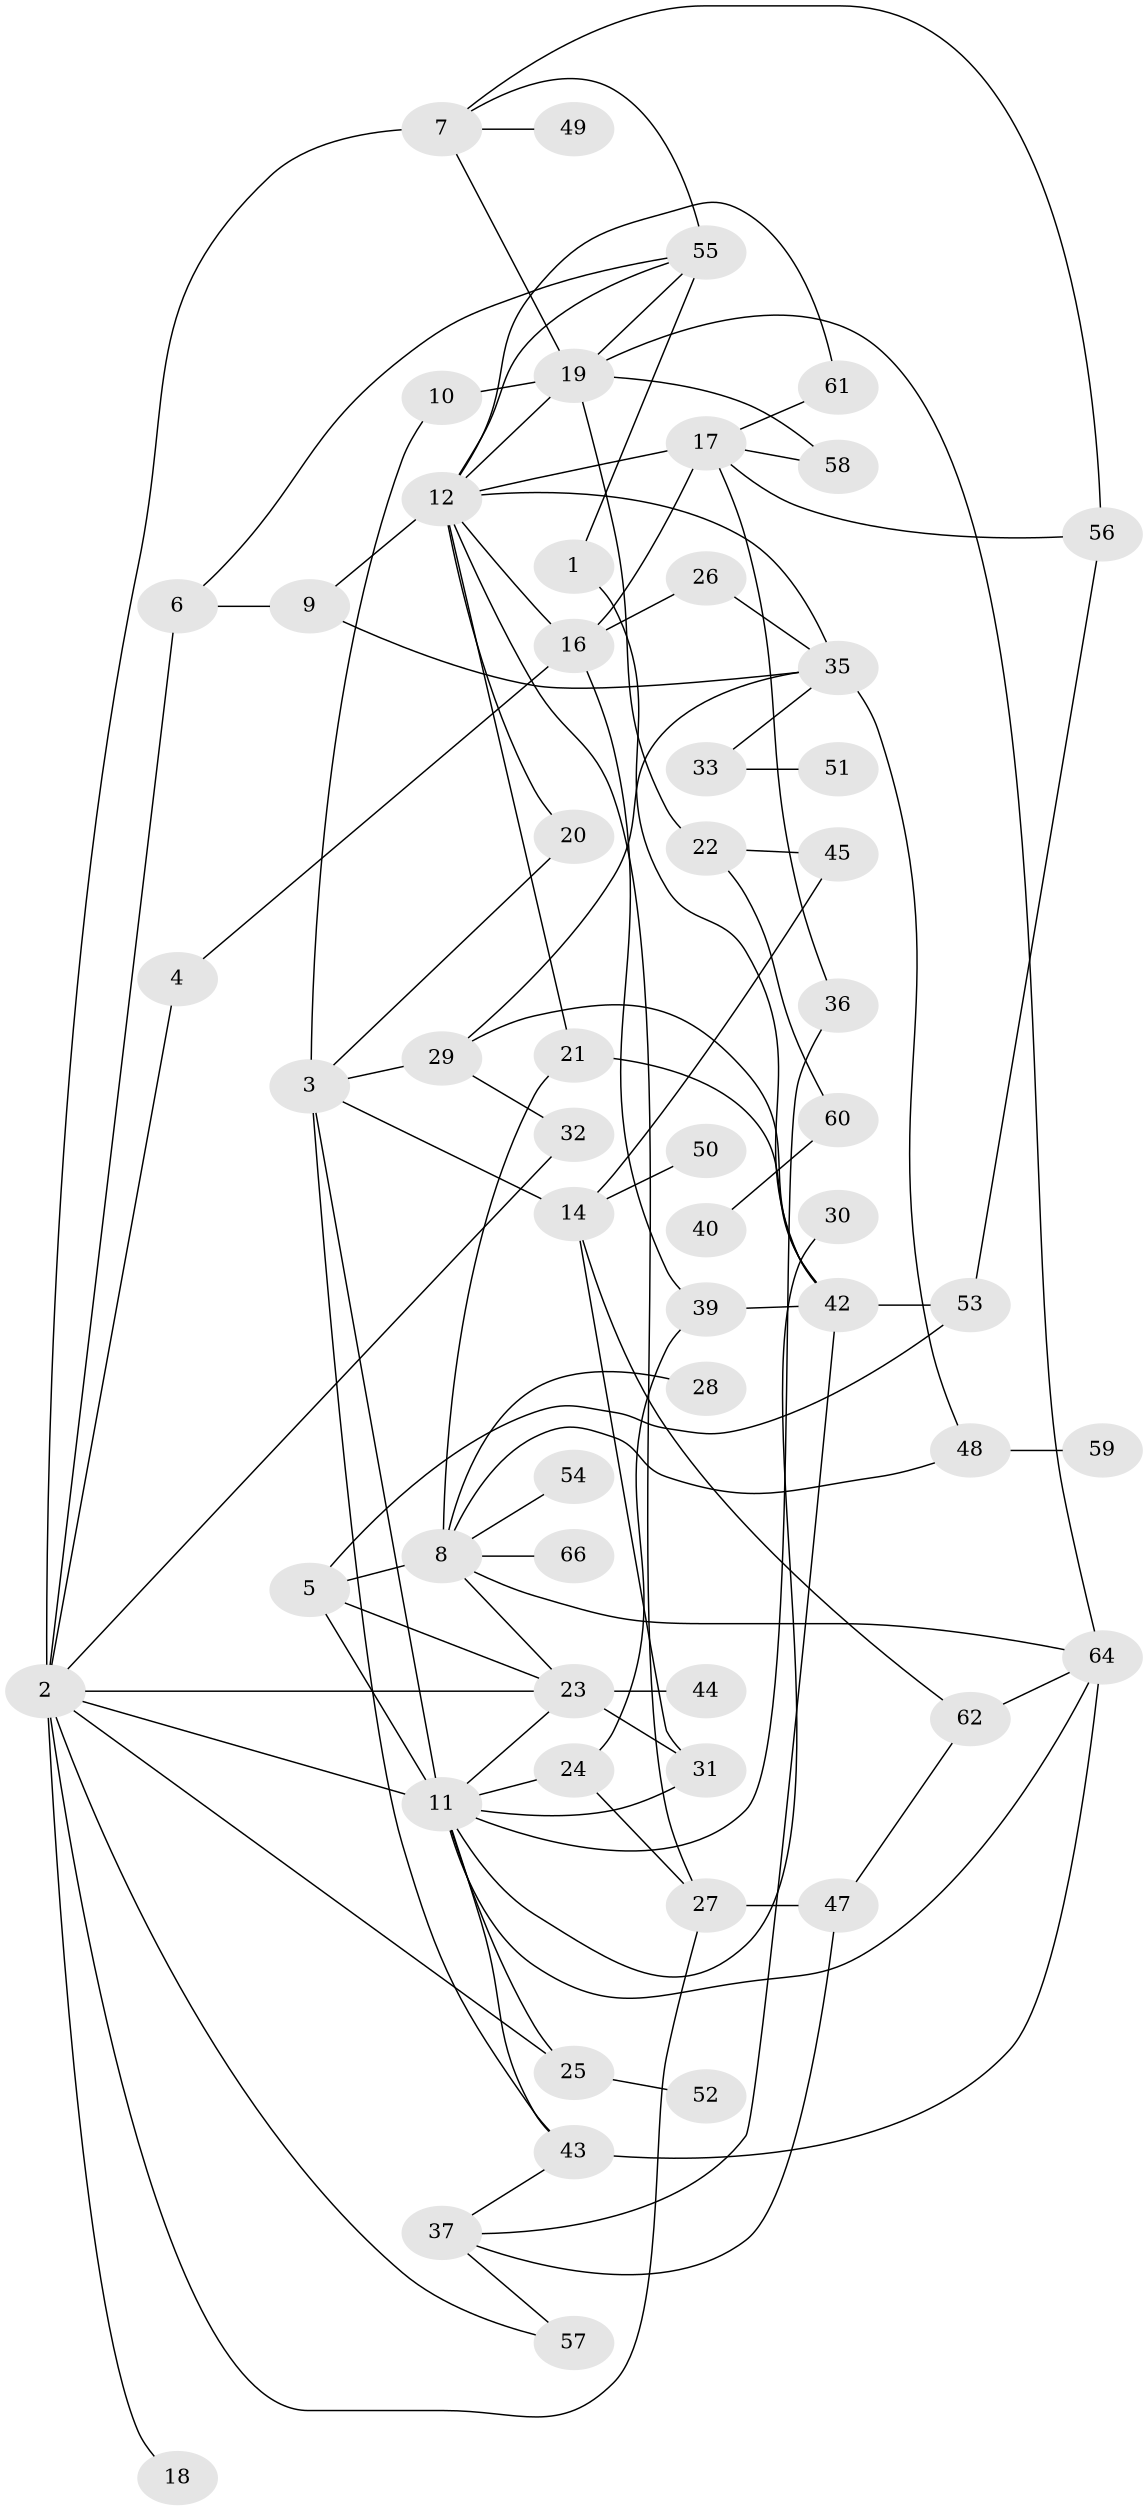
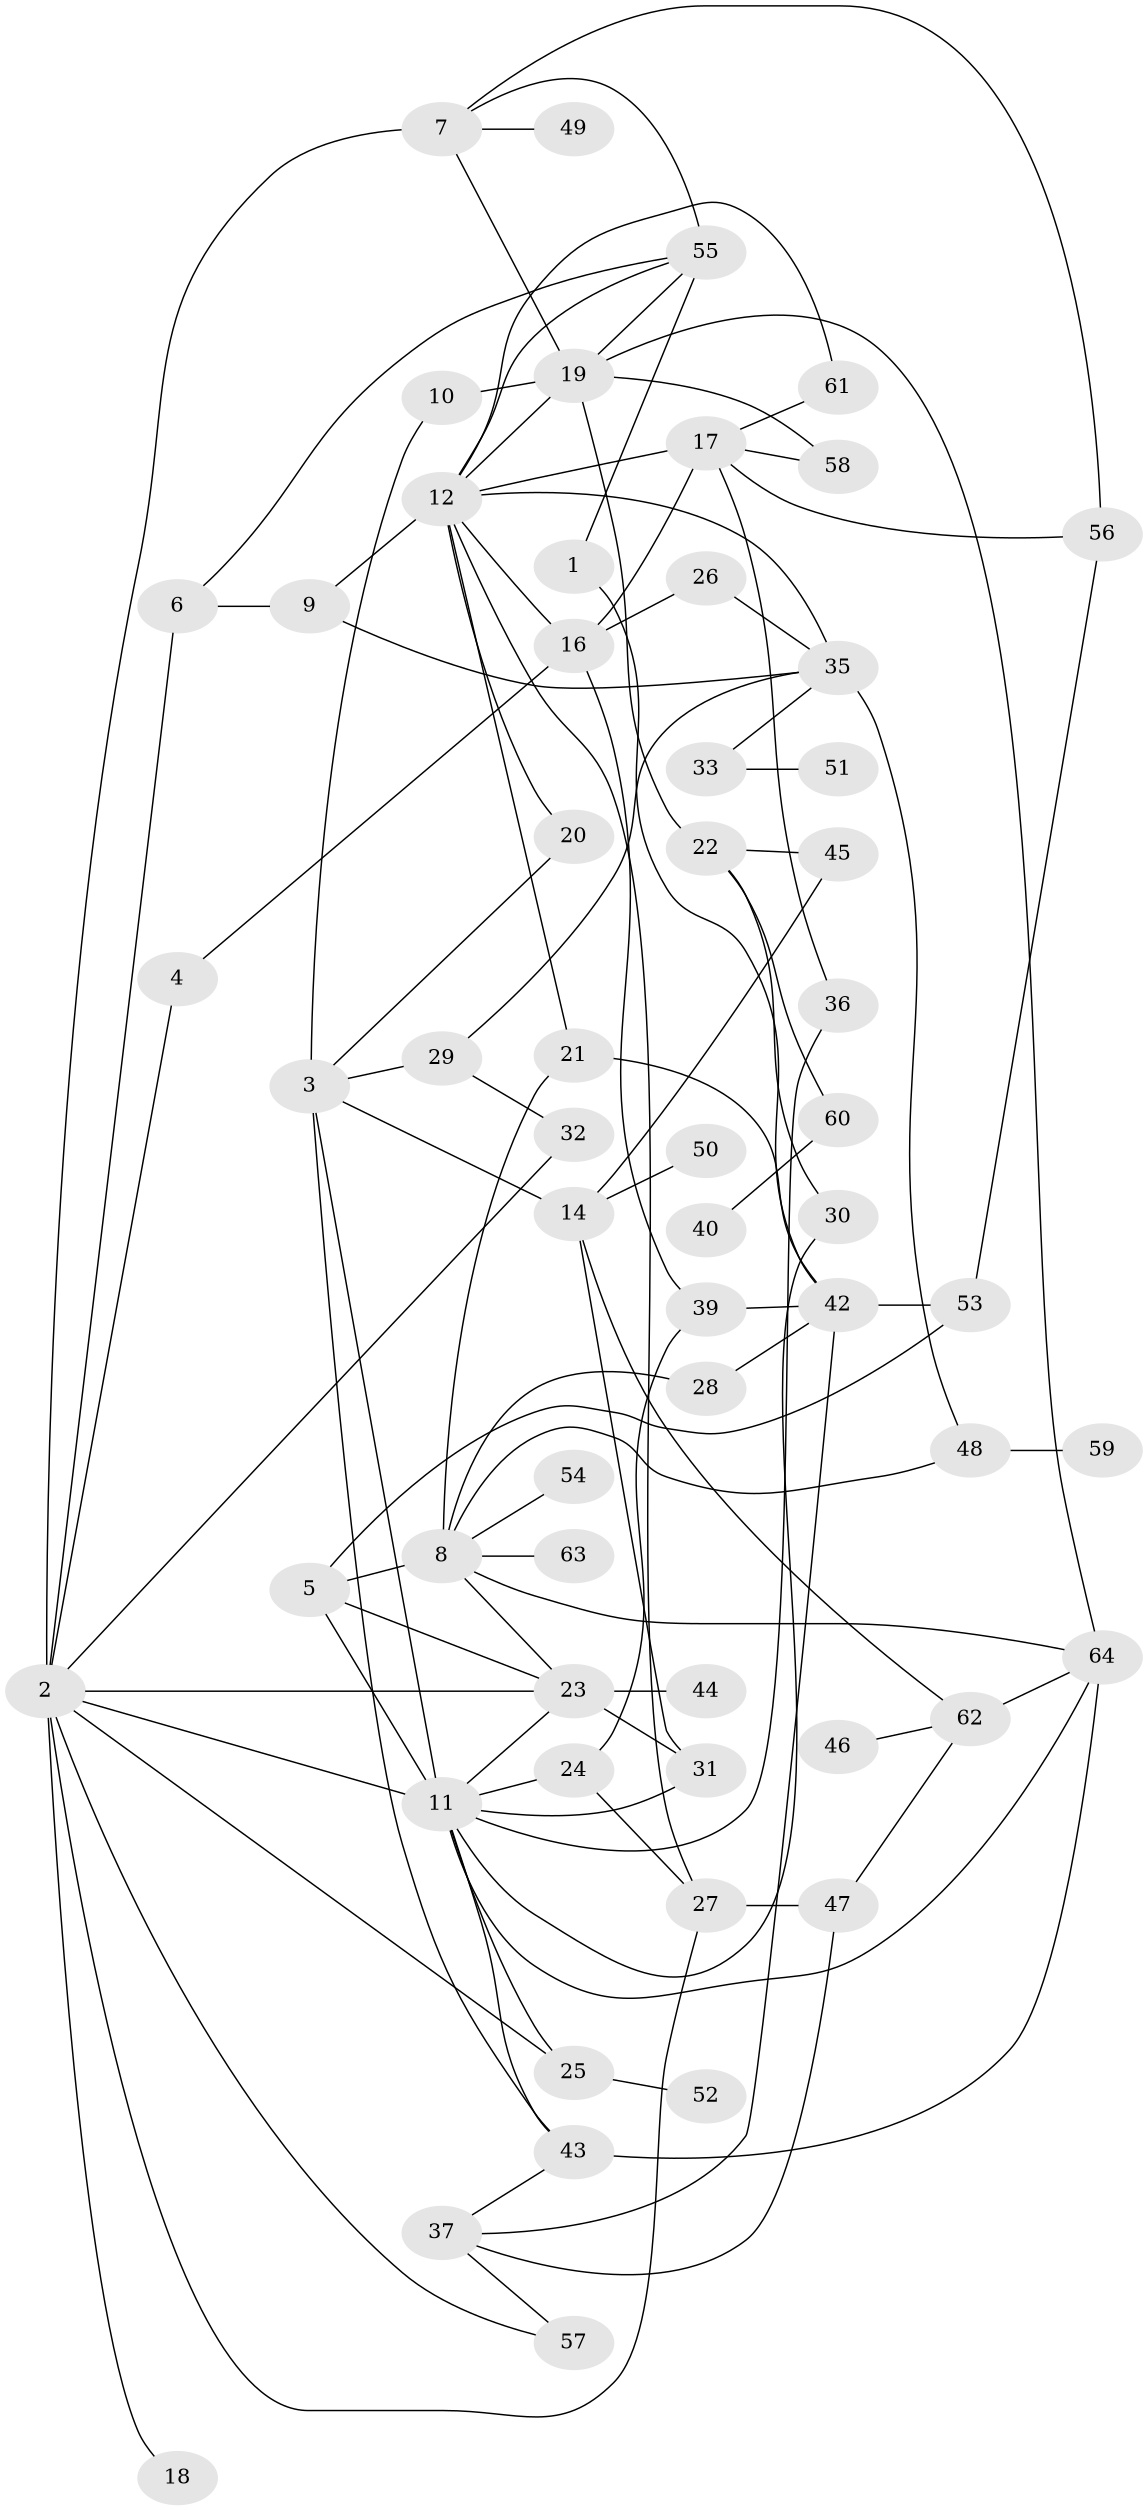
  graph {
    rankdir=LR
    node [color=gray90 style=filled]
    edge [weight=1.0]
    1
    42
    55
    53
    2
    4
    6
    7
    11
    18
    23
    25
    27
    32
    57
    16
    9
    19
    49
    56
    43
    64
    24
    30
    31
    36
    44
    52
    47
    3
    10
    14
    20
    29
    45
    50
    62
    35
    17
    26
    39
    5
    8
    21
    28
    48
    54
-   63 [label=66]
+   63
    12
    58
    22
    59
    61
    60
    33
    51
    37
    40
+   46
    1 -- 42
    1 -- 55 [weight=2.0]
    42 -- 53
    53 -- 56
    2 -- 4
    2 -- 6
    2 -- 7
    2 -- 11
    2 -- 18
    2 -- 23 [weight=2.0]
    2 -- 25
    2 -- 27
    2 -- 32
    2 -- 57
    4 -- 16
    6 -- 55
    6 -- 9
    7 -- 55
    7 -- 19
    7 -- 49
    7 -- 56
    11 -- 23 [weight=2.0]
    11 -- 25
    11 -- 43
    11 -- 64
    11 -- 24
    11 -- 30
    11 -- 31
    11 -- 36
    23 -- 31
    23 -- 44
    25 -- 52
    27 -- 47
    16 -- 17
    16 -- 26
    16 -- 39
    9 -- 35
    9 -- 12
    19 -- 55 [weight=2.0]
    19 -- 64
    19 -- 58
    19 -- 22 [weight=2.0]
    43 -- 64
    24 -- 27
    24 -- 39
    47 -- 62
    3 -- 11
    3 -- 43
    3 -- 10
    3 -- 14
    3 -- 20
    3 -- 29
    10 -- 19
    14 -- 31
    14 -- 45
    14 -- 50
    14 -- 62
-   29 -- 42
+   28 -- 42
    29 -- 32
    29 -- 35
    62 -- 64
    35 -- 48
    17 -- 56
    17 -- 36
    17 -- 58
    17 -- 61
    26 -- 35
    39 -- 42
    5 -- 53
    5 -- 11
    5 -- 23
    5 -- 8
    8 -- 23
    8 -- 64 [weight=2.0]
    8 -- 21
    8 -- 28
    8 -- 48
    8 -- 54
    8 -- 63
    21 -- 42
    48 -- 59
    12 -- 55
    12 -- 27
    12 -- 16
    12 -- 19 [weight=2.0]
    12 -- 20
    12 -- 35
    12 -- 17
    12 -- 21
    12 -- 61
+   22 -- 30
    22 -- 45
    22 -- 60
    33 -- 35
    33 -- 51
    37 -- 42
    37 -- 57
    37 -- 43
    37 -- 47
    40 -- 60
+   46 -- 62
  }
